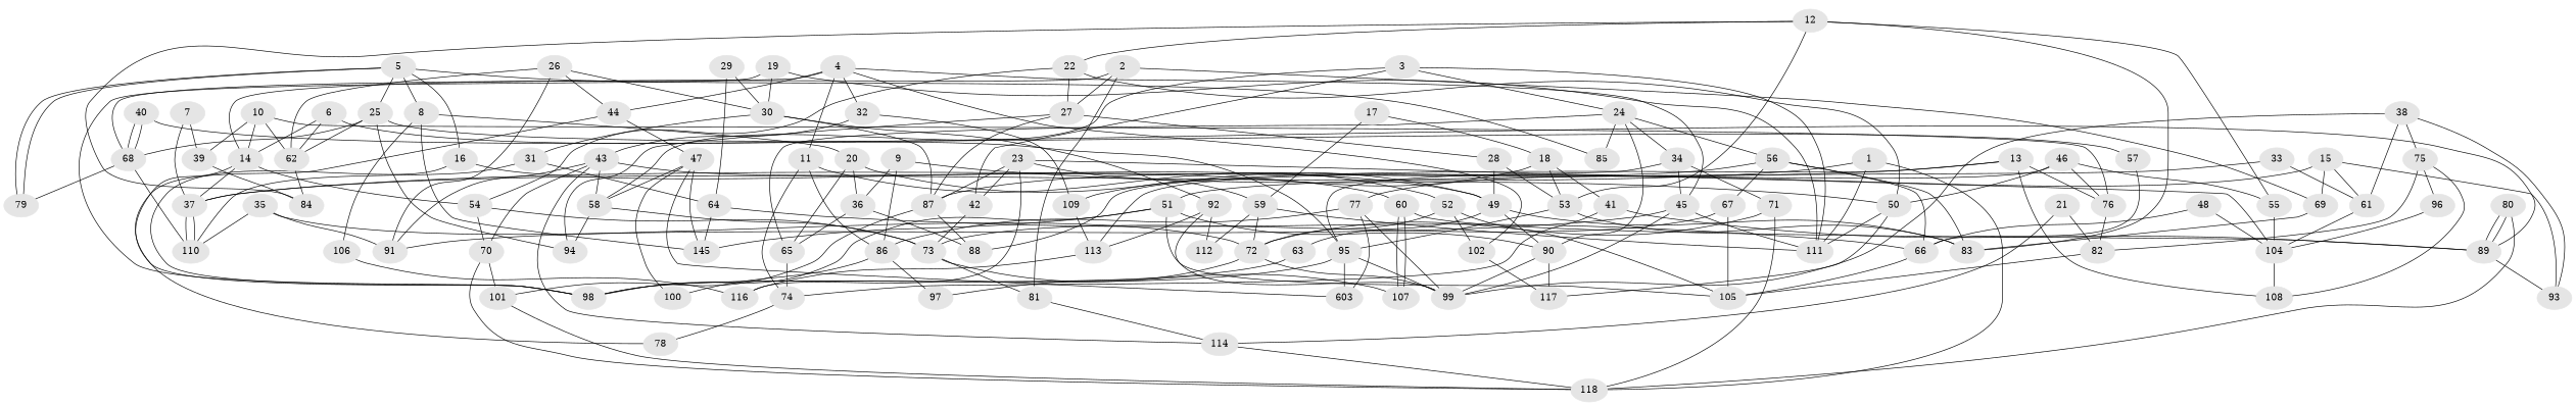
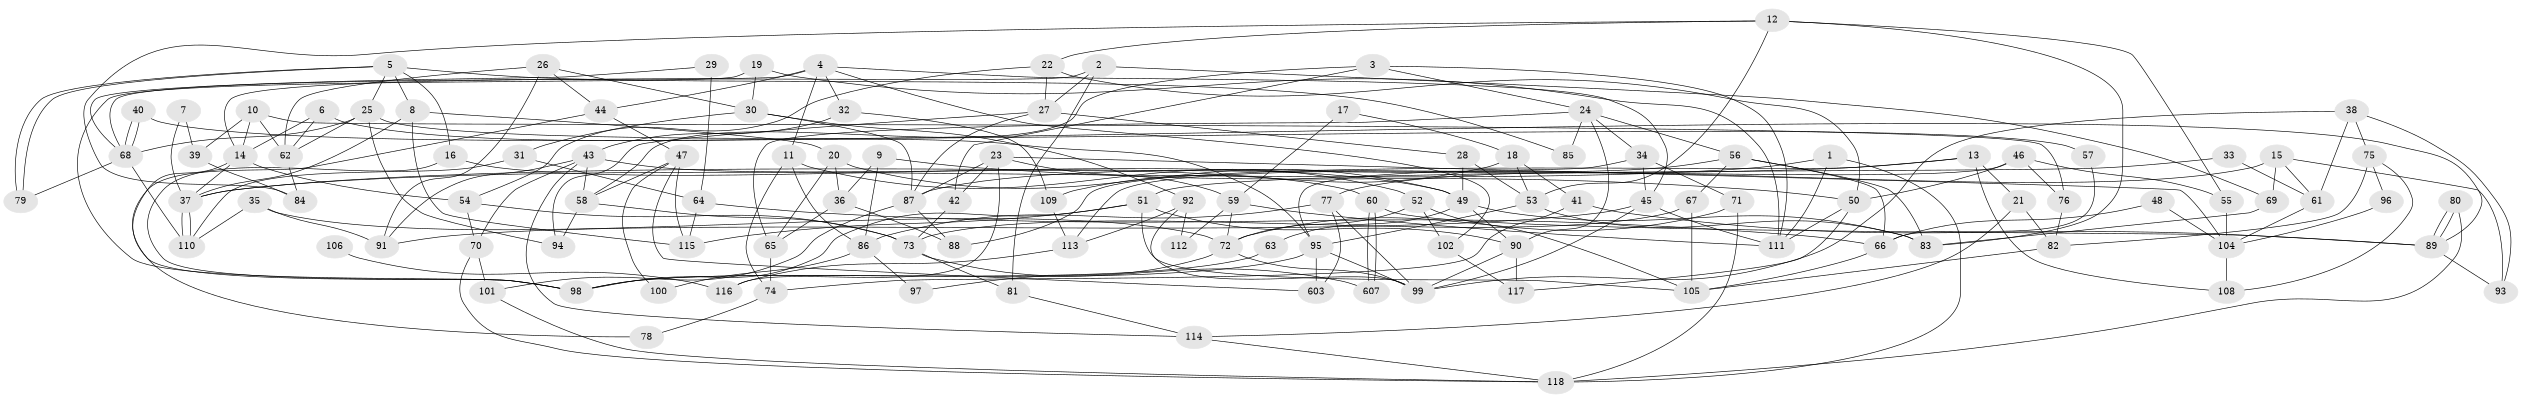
  graph {
    node [color=gray90 style=filled]
    1
    37
    111
    118
    110
    2
    14
    27
    69
    81
    54
    98
    87
    94
    28
    83
    114
    3
    24
    42
    58
    85
    65
    34
    56
    90
    73
    4
    11
    32
    44
    45
    68
    102
    86
    52
    74
    109
    43
    47
    78
    91
    99
    79
    117
    5
    8
    16
    25
    20
    106
-   115 [label=145]
+   115
    49
    62
    57
    6
    95
    84
    n59 [label=603]
    7
    39
    36
    116
    9
    50
    88
    100
    97
    10
    76
    82
    72
    105
    12
    22
    53
    55
    104
    13
    21
    108
    70
    15
    61
    77
    93
    63
    17
    18
    59
    41
    112
    89
    113
    19
    30
    31
    92
    23
    101
    71
    66
    67
    26
    29
    64
    60
    33
    51
    35
    38
    75
    96
    40
-   107
+   107 [label=607]
    46
    48
    80
    1 -- 37
    1 -- 111
    1 -- 118
    37 -- 110
    37 -- 110
    2 -- 14
    2 -- 27
    2 -- 69
    2 -- 81
    14 -- 37
    14 -- 54
    14 -- 98
    27 -- 87
    27 -- 94
    27 -- 28
    69 -- 83
    81 -- 114
    54 -- 73
    54 -- 70
    87 -- 88
    87 -- 101
    28 -- 49
    28 -- 53
    114 -- 118
    3 -- 111
    3 -- 24
    3 -- 42
    3 -- 58
    24 -- 85
    24 -- 65
    24 -- 34
    24 -- 56
    24 -- 90
    42 -- 73
    58 -- 94
    58 -- 73
    65 -- 74
    34 -- 45
    34 -- 95
    34 -- 71
    56 -- 87
    56 -- 83
    56 -- 66
    56 -- 67
    90 -- 99
    90 -- 117
    73 -- 81
    73 -- 107
    4 -- 11
    4 -- 32
    4 -- 44
    4 -- 45
    4 -- 68
    4 -- 102
    11 -- 86
    11 -- 52
    11 -- 74
    32 -- 109
    32 -- 43
    44 -- 47
    44 -- 78
    45 -- 111
    45 -- 91
    45 -- 99
    68 -- 110
    68 -- 79
    102 -- 117
    86 -- 100
    86 -- 97
    52 -- 102
    52 -- 72
    52 -- 105
    74 -- 78
    109 -- 113
    43 -- 114
    43 -- 58
    43 -- 91
    43 -- 70
    43 -- 60
    47 -- 58
    47 -- 115
    47 -- n59
    47 -- 100
    5 -- 85
    5 -- 79
    5 -- 79
    5 -- 8
    5 -- 16
    5 -- 25
    8 -- 20
-   8 -- 106
+   8 -- 37
    8 -- 115
    16 -- 98
    16 -- 49
    25 -- 94
    25 -- 68
    25 -- 62
    25 -- 57
    20 -- 65
    20 -- 49
    20 -- 36
    106 -- 116
    49 -- 83
    49 -- 90
    49 -- 63
    62 -- 84
    57 -- 66
    6 -- 14
    6 -- 62
    6 -- 95
    95 -- 98
    95 -- 99
    95 -- n59
    7 -- 37
    7 -- 39
    39 -- 84
    36 -- 65
    36 -- 88
    9 -- 86
    9 -- 36
    9 -- 50
    50 -- 111
    50 -- 117
    10 -- 14
    10 -- 62
    10 -- 39
    10 -- 76
    76 -- 82
    82 -- 105
    72 -- 99
    72 -- 97
    12 -- 83
    12 -- 84
    12 -- 22
    12 -- 53
    12 -- 55
    22 -- 27
    22 -- 54
    22 -- 50
    53 -- 83
    53 -- 95
    55 -- 104
    104 -- 108
    13 -- 37
    13 -- 88
-   13 -- 76
+   13 -- 21
    13 -- 108
    21 -- 114
    21 -- 82
    70 -- 118
    70 -- 101
    15 -- 69
    15 -- 61
    15 -- 77
    15 -- 93
    61 -- 104
    77 -- 86
    77 -- 99
    77 -- n59
    63 -- 98
    17 -- 18
    17 -- 59
    18 -- 109
    18 -- 53
    18 -- 41
    59 -- 111
    59 -- 72
    59 -- 112
    41 -- 74
    41 -- 89
    89 -- 93
    113 -- 116
    19 -- 111
    19 -- 98
    19 -- 30
    30 -- 87
    30 -- 31
    30 -- 92
    31 -- 110
    31 -- 64
    92 -- 99
    92 -- 112
    92 -- 113
    23 -- 87
    23 -- 42
    23 -- 116
    23 -- 104
    23 -- 59
    101 -- 118
    71 -- 118
    71 -- 72
    66 -- 105
    67 -- 73
    67 -- 105
    26 -- 44
    26 -- 91
    26 -- 62
    26 -- 30
-   29 -- 30
+   29 -- 68
    29 -- 64
    64 -- 115
    64 -- 66
    60 -- 89
    60 -- 107
    60 -- 107
    33 -- 61
    33 -- 51
    51 -- 98
    51 -- 90
    51 -- 115
    51 -- 105
    35 -- 110
    35 -- 91
    35 -- 72
    38 -- 99
    38 -- 61
    38 -- 93
    38 -- 75
    75 -- 82
    75 -- 108
    75 -- 96
    96 -- 104
    40 -- 68
    40 -- 68
    40 -- 89
    46 -- 50
    46 -- 76
    46 -- 55
    46 -- 113
    48 -- 104
    48 -- 66
    80 -- 118
    80 -- 89
    80 -- 89
  }
